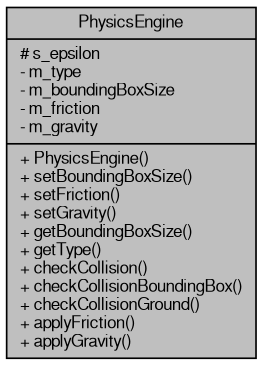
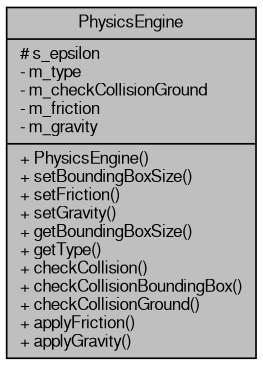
  digraph {
-   n1 [color=black fillcolor=grey75 fontcolor=black fontname=FreeSans fontsize=10 height=0.2 label="{PhysicsEngine\n|# s_epsilon\l- m_type\l- m_boundingBoxSize\l- m_friction\l- m_gravity\l|+ PhysicsEngine()\l+ setBoundingBoxSize()\l+ setFriction()\l+ setGravity()\l+ getBoundingBoxSize()\l+ getType()\l+ checkCollision()\l+ checkCollisionBoundingBox()\l+ checkCollisionGround()\l+ applyFriction()\l+ applyGravity()\l}" shape=record style=filled width=0.4]
+   n1 [color=black fillcolor=grey75 fontcolor=black fontname=FreeSans fontsize=10 height=0.2 label="{PhysicsEngine\n|# s_epsilon\l- m_type\l- m_checkCollisionGround\l- m_friction\l- m_gravity\l|+ PhysicsEngine()\l+ setBoundingBoxSize()\l+ setFriction()\l+ setGravity()\l+ getBoundingBoxSize()\l+ getType()\l+ checkCollision()\l+ checkCollisionBoundingBox()\l+ checkCollisionGround()\l+ applyFriction()\l+ applyGravity()\l}" shape=record style=filled width=0.4]
  }
